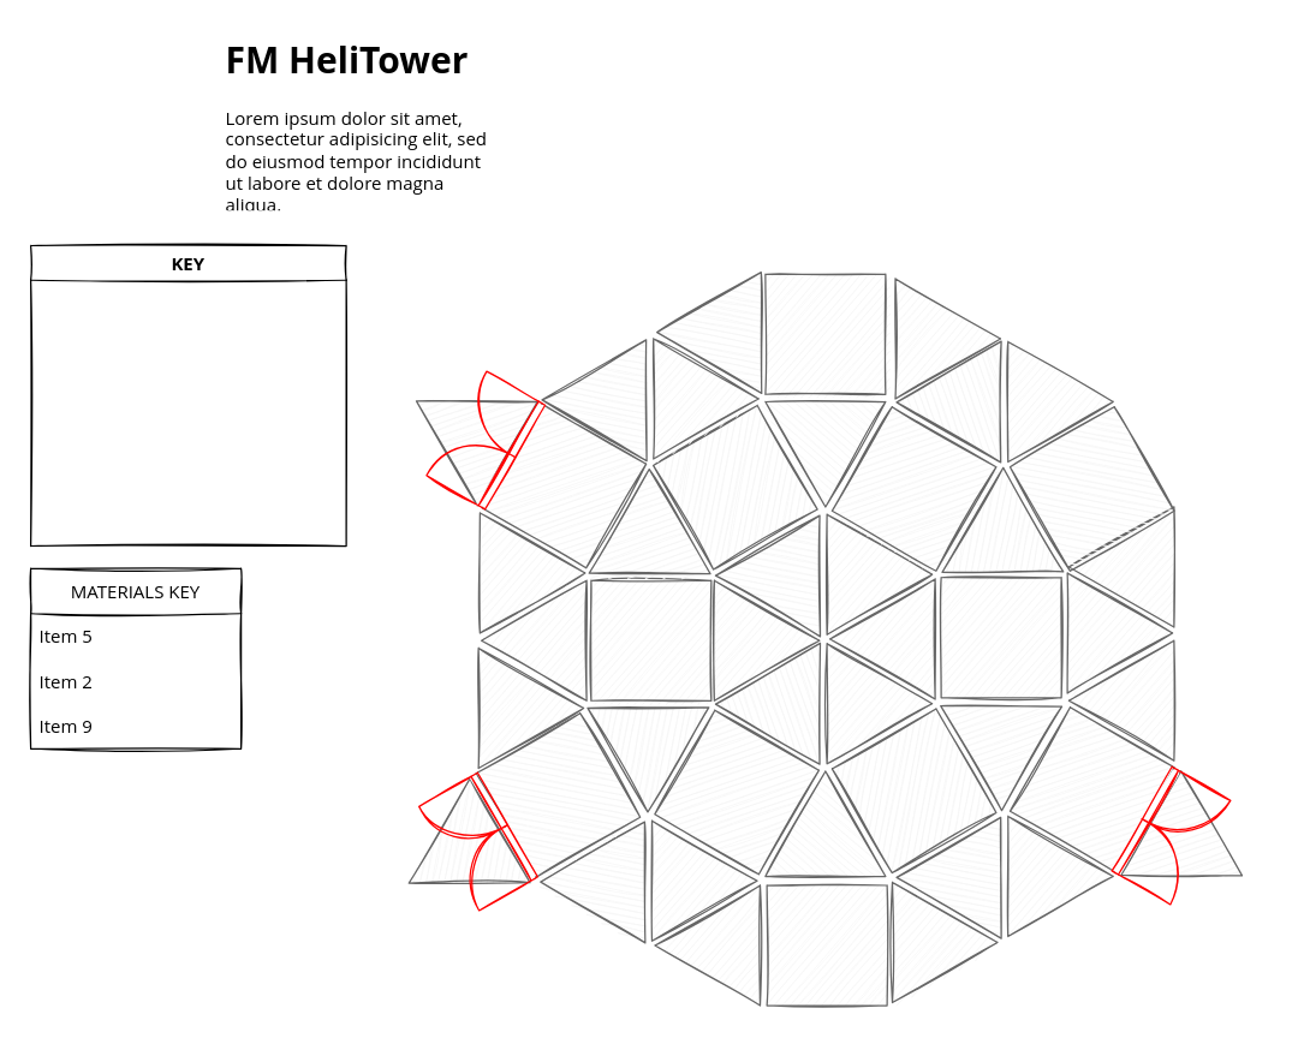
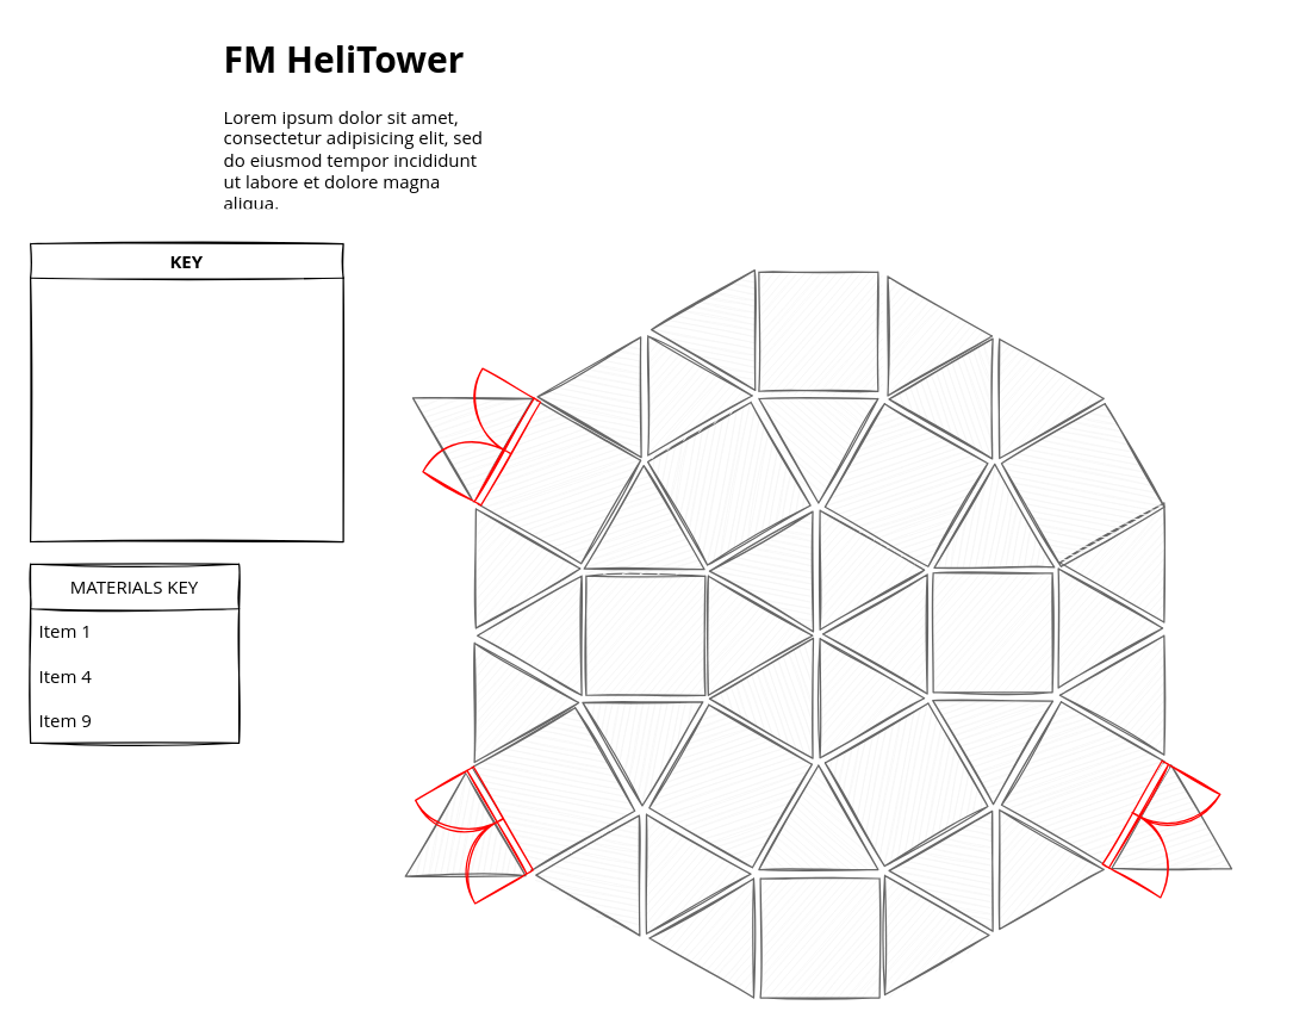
  <mxCell id="0" />
  <mxCell id="1" parent="0" />
  <mxCell id="2" value="" style="whiteSpace=wrap;html=1;aspect=fixed;sketch=1;fillColor=#f5f5f5;strokeColor=#666666;fontColor=#333333;" vertex="1" parent="1"><mxGeometry x="393" y="386" width="80" height="80" as="geometry" /></mxCell>
  <mxCell id="3" value="" style="triangle;whiteSpace=wrap;html=1;sketch=1;fillColor=#f5f5f5;fontColor=#333333;strokeColor=#666666;rotation=60;" vertex="1" parent="1"><mxGeometry x="493" y="353" width="70" height="80" as="geometry" /></mxCell>
  <mxCell id="4" value="" style="triangle;whiteSpace=wrap;html=1;sketch=1;fillColor=#f5f5f5;fontColor=#333333;strokeColor=#666666;rotation=0;" vertex="1" parent="1"><mxGeometry x="475" y="386" width="70" height="80" as="geometry" /></mxCell>
  <mxCell id="5" value="" style="triangle;whiteSpace=wrap;html=1;sketch=1;fillColor=#f5f5f5;fontColor=#333333;strokeColor=#666666;rotation=-60;" vertex="1" parent="1"><mxGeometry x="493" y="418" width="70" height="80" as="geometry" /></mxCell>
  <mxCell id="6" value="" style="triangle;whiteSpace=wrap;html=1;sketch=1;fillColor=#f5f5f5;fontColor=#333333;strokeColor=#666666;rotation=0;" vertex="1" parent="1"><mxGeometry x="550" y="428" width="70" height="80" as="geometry" /></mxCell>
  <mxCell id="7" value="" style="triangle;whiteSpace=wrap;html=1;sketch=1;fillColor=#f5f5f5;fontColor=#333333;strokeColor=#666666;rotation=0;" vertex="1" parent="1"><mxGeometry x="550" y="342" width="70" height="80" as="geometry" /></mxCell>
  <mxCell id="8" value="" style="triangle;whiteSpace=wrap;html=1;sketch=1;fillColor=#f5f5f5;fontColor=#333333;strokeColor=#666666;rotation=-180;" vertex="1" parent="1"><mxGeometry x="552" y="385" width="70" height="80" as="geometry" /></mxCell>
  <mxCell id="9" value="" style="whiteSpace=wrap;html=1;aspect=fixed;sketch=1;fillColor=#f5f5f5;strokeColor=#666666;fontColor=#333333;" vertex="1" parent="1"><mxGeometry x="626" y="384" width="80" height="80" as="geometry" /></mxCell>
  <mxCell id="10" value="" style="whiteSpace=wrap;html=1;aspect=fixed;sketch=1;fillColor=#f5f5f5;strokeColor=#666666;fontColor=#333333;rotation=30;" vertex="1" parent="1"><mxGeometry x="450" y="487" width="80" height="80" as="geometry" /></mxCell>
  <mxCell id="11" value="" style="whiteSpace=wrap;html=1;aspect=fixed;sketch=1;fillColor=#f5f5f5;strokeColor=#666666;fontColor=#333333;rotation=30;" vertex="1" parent="1"><mxGeometry x="568" y="285" width="80" height="80" as="geometry" /></mxCell>
  <mxCell id="12" value="" style="whiteSpace=wrap;html=1;aspect=fixed;sketch=1;fillColor=#f5f5f5;strokeColor=#666666;fontColor=#333333;rotation=-30;" vertex="1" parent="1"><mxGeometry x="568" y="486" width="80" height="80" as="geometry" /></mxCell>
  <mxCell id="13" value="" style="whiteSpace=wrap;html=1;aspect=fixed;sketch=1;fillColor=#f5f5f5;strokeColor=#666666;fontColor=#333333;rotation=-30;" vertex="1" parent="1"><mxGeometry x="449" y="284" width="80" height="80" as="geometry" /></mxCell>
  <mxCell id="14" value="" style="triangle;whiteSpace=wrap;html=1;sketch=1;fillColor=#f5f5f5;fontColor=#333333;strokeColor=#666666;rotation=-90;" vertex="1" parent="1"><mxGeometry x="514" y="508" width="70" height="80" as="geometry" /></mxCell>
  <mxCell id="15" value="" style="triangle;whiteSpace=wrap;html=1;sketch=1;fillColor=#f5f5f5;fontColor=#333333;strokeColor=#666666;rotation=90;" vertex="1" parent="1"><mxGeometry x="514" y="262" width="70" height="80" as="geometry" /></mxCell>
  <mxCell id="16" value="" style="triangle;whiteSpace=wrap;html=1;sketch=1;fillColor=#f5f5f5;fontColor=#333333;strokeColor=#666666;rotation=-150;" vertex="1" parent="1"><mxGeometry x="621" y="447" width="70" height="80" as="geometry" /></mxCell>
  <mxCell id="17" value="" style="triangle;whiteSpace=wrap;html=1;sketch=1;fillColor=#f5f5f5;fontColor=#333333;strokeColor=#666666;rotation=-30;" vertex="1" parent="1"><mxGeometry x="406" y="448" width="70" height="80" as="geometry" /></mxCell>
  <mxCell id="18" value="" style="triangle;whiteSpace=wrap;html=1;sketch=1;fillColor=#f5f5f5;fontColor=#333333;strokeColor=#666666;rotation=30;" vertex="1" parent="1"><mxGeometry x="407" y="324" width="70" height="80" as="geometry" /></mxCell>
  <mxCell id="19" value="" style="triangle;whiteSpace=wrap;html=1;sketch=1;fillColor=#f5f5f5;fontColor=#333333;strokeColor=#666666;rotation=150;" vertex="1" parent="1"><mxGeometry x="622" y="323" width="70" height="80" as="geometry" /></mxCell>
  <mxCell id="20" value="&lt;h1&gt;&lt;font face=&quot;Open Sans&quot;&gt;FM HeliTower&lt;/font&gt;&lt;/h1&gt;&lt;p&gt;&lt;font face=&quot;Open Sans&quot; data-font-src=&quot;https://fonts.googleapis.com/css?family=Open+Sans&quot;&gt;Lorem ipsum dolor sit amet, consectetur adipisicing elit, sed do eiusmod tempor incididunt ut labore et dolore magna aliqua.&lt;/font&gt;&lt;/p&gt;" style="text;html=1;strokeColor=none;fillColor=none;spacing=5;spacingTop=-20;whiteSpace=wrap;overflow=hidden;rounded=0;sketch=1;" vertex="1" parent="1"><mxGeometry x="145" y="20" width="190" height="120" as="geometry" /></mxCell>
  <mxCell id="21" value="" style="triangle;whiteSpace=wrap;html=1;sketch=1;fillColor=#f5f5f5;fontColor=#333333;strokeColor=#666666;rotation=0;" vertex="1" parent="1"><mxGeometry x="595.5" y="185" width="70" height="80" as="geometry" /></mxCell>
  <mxCell id="22" value="" style="triangle;whiteSpace=wrap;html=1;sketch=1;fillColor=#f5f5f5;fontColor=#333333;strokeColor=#666666;rotation=-60;" vertex="1" parent="1"><mxGeometry x="613.5" y="217" width="70" height="80" as="geometry" /></mxCell>
  <mxCell id="23" value="" style="triangle;whiteSpace=wrap;html=1;sketch=1;fillColor=#f5f5f5;fontColor=#333333;strokeColor=#666666;rotation=0;" vertex="1" parent="1"><mxGeometry x="670.5" y="227" width="70" height="80" as="geometry" /></mxCell>
  <mxCell id="24" value="" style="triangle;whiteSpace=wrap;html=1;sketch=1;fillColor=#f5f5f5;fontColor=#333333;strokeColor=#666666;rotation=60;" vertex="1" parent="1"><mxGeometry x="376.5" y="557" width="70" height="80" as="geometry" /></mxCell>
  <mxCell id="25" value="" style="triangle;whiteSpace=wrap;html=1;sketch=1;fillColor=#f5f5f5;fontColor=#333333;strokeColor=#666666;rotation=0;" vertex="1" parent="1"><mxGeometry x="433.5" y="546" width="70" height="80" as="geometry" /></mxCell>
  <mxCell id="26" value="" style="triangle;whiteSpace=wrap;html=1;sketch=1;fillColor=#f5f5f5;fontColor=#333333;strokeColor=#666666;rotation=-180;" vertex="1" parent="1"><mxGeometry x="435.5" y="589" width="70" height="80" as="geometry" /></mxCell>
  <mxCell id="27" value="" style="triangle;whiteSpace=wrap;html=1;sketch=1;fillColor=#f5f5f5;fontColor=#333333;strokeColor=#666666;rotation=0;" vertex="1" parent="1"><mxGeometry x="319" y="341" width="70" height="80" as="geometry" /></mxCell>
  <mxCell id="28" value="" style="triangle;whiteSpace=wrap;html=1;sketch=1;fillColor=#f5f5f5;fontColor=#333333;strokeColor=#666666;rotation=-180;" vertex="1" parent="1"><mxGeometry x="320" y="386" width="70" height="80" as="geometry" /></mxCell>
  <mxCell id="29" value="" style="triangle;whiteSpace=wrap;html=1;sketch=1;fillColor=#f5f5f5;fontColor=#333333;strokeColor=#666666;rotation=0;" vertex="1" parent="1"><mxGeometry x="318" y="431" width="70" height="80" as="geometry" /></mxCell>
  <mxCell id="30" value="" style="triangle;whiteSpace=wrap;html=1;sketch=1;fillColor=#f5f5f5;fontColor=#333333;strokeColor=#666666;rotation=0;" vertex="1" parent="1"><mxGeometry x="710" y="381" width="70" height="80" as="geometry" /></mxCell>
  <mxCell id="31" value="" style="triangle;whiteSpace=wrap;html=1;sketch=1;fillColor=#f5f5f5;fontColor=#333333;strokeColor=#666666;rotation=-180;" vertex="1" parent="1"><mxGeometry x="711" y="426" width="70" height="80" as="geometry" /></mxCell>
  <mxCell id="32" value="" style="triangle;whiteSpace=wrap;html=1;sketch=1;fillColor=#f5f5f5;fontColor=#333333;strokeColor=#666666;rotation=-180;" vertex="1" parent="1"><mxGeometry x="711" y="337" width="70" height="80" as="geometry" /></mxCell>
  <mxCell id="33" value="" style="triangle;whiteSpace=wrap;html=1;sketch=1;fillColor=#f5f5f5;fontColor=#333333;strokeColor=#666666;rotation=60;" vertex="1" parent="1"><mxGeometry x="377.5" y="236" width="70" height="80" as="geometry" /></mxCell>
  <mxCell id="34" value="" style="triangle;whiteSpace=wrap;html=1;sketch=1;fillColor=#f5f5f5;fontColor=#333333;strokeColor=#666666;rotation=0;" vertex="1" parent="1"><mxGeometry x="434.5" y="225" width="70" height="80" as="geometry" /></mxCell>
  <mxCell id="35" value="" style="triangle;whiteSpace=wrap;html=1;sketch=1;fillColor=#f5f5f5;fontColor=#333333;strokeColor=#666666;rotation=60;" vertex="1" parent="1"><mxGeometry x="613.5" y="554" width="70" height="80" as="geometry" /></mxCell>
  <mxCell id="36" value="" style="triangle;whiteSpace=wrap;html=1;sketch=1;fillColor=#f5f5f5;fontColor=#333333;strokeColor=#666666;rotation=0;" vertex="1" parent="1"><mxGeometry x="670.5" y="543" width="70" height="80" as="geometry" /></mxCell>
  <mxCell id="37" value="" style="triangle;whiteSpace=wrap;html=1;sketch=1;fillColor=#f5f5f5;fontColor=#333333;strokeColor=#666666;rotation=0;" vertex="1" parent="1"><mxGeometry x="593.5" y="587" width="70" height="80" as="geometry" /></mxCell>
  <mxCell id="38" value="" style="triangle;whiteSpace=wrap;html=1;sketch=1;fillColor=#f5f5f5;fontColor=#333333;strokeColor=#666666;rotation=60;" vertex="1" parent="1"><mxGeometry x="454" y="191" width="70" height="80" as="geometry" /></mxCell>
  <mxCell id="39" value="" style="whiteSpace=wrap;html=1;aspect=fixed;sketch=1;fillColor=#f5f5f5;strokeColor=#666666;fontColor=#333333;rotation=0;" vertex="1" parent="1"><mxGeometry x="510" y="589" width="80" height="80" as="geometry" /></mxCell>
  <mxCell id="40" value="" style="whiteSpace=wrap;html=1;aspect=fixed;sketch=1;fillColor=#f5f5f5;strokeColor=#666666;fontColor=#333333;rotation=0;" vertex="1" parent="1"><mxGeometry x="509" y="182" width="80" height="80" as="geometry" /></mxCell>
  <mxCell id="41" value="" style="whiteSpace=wrap;html=1;aspect=fixed;sketch=1;fillColor=#f5f5f5;strokeColor=#666666;fontColor=#333333;rotation=30;" vertex="1" parent="1"><mxGeometry x="335" y="283" width="80" height="80" as="geometry" /></mxCell>
  <mxCell id="42" value="" style="whiteSpace=wrap;html=1;aspect=fixed;sketch=1;fillColor=#f5f5f5;strokeColor=#666666;fontColor=#333333;rotation=30;" vertex="1" parent="1"><mxGeometry x="686.5" y="485" width="80" height="80" as="geometry" /></mxCell>
  <mxCell id="43" value="" style="whiteSpace=wrap;html=1;aspect=fixed;sketch=1;fillColor=#f5f5f5;strokeColor=#666666;fontColor=#333333;rotation=60;" vertex="1" parent="1"><mxGeometry x="331" y="489" width="80" height="80" as="geometry" /></mxCell>
  <mxCell id="44" value="" style="whiteSpace=wrap;html=1;aspect=fixed;sketch=1;fillColor=#f5f5f5;strokeColor=#666666;fontColor=#333333;rotation=60;" vertex="1" parent="1"><mxGeometry x="686.5" y="285" width="80" height="80" as="geometry" /></mxCell>
  <mxCell id="45" value="MATERIALS KEY" style="swimlane;fontStyle=0;childLayout=stackLayout;horizontal=1;startSize=30;horizontalStack=0;resizeParent=1;resizeParentMax=0;resizeLast=0;collapsible=1;marginBottom=0;sketch=1;fontFamily=Open Sans;fontSource=https%3A%2F%2Ffonts.googleapis.com%2Fcss%3Ffamily%3DOpen%2BSans;" vertex="1" parent="1"><mxGeometry x="20" y="378" width="140" height="120" as="geometry" /></mxCell>
- <mxCell id="46" value="Item 5" style="text;strokeColor=none;fillColor=none;align=left;verticalAlign=middle;spacingLeft=4;spacingRight=4;overflow=hidden;points=[[0,0.5],[1,0.5]];portConstraint=eastwest;rotatable=0;sketch=1;fontFamily=Open Sans;fontSource=https%3A%2F%2Ffonts.googleapis.com%2Fcss%3Ffamily%3DOpen%2BSans;" vertex="1" parent="45"><mxGeometry y="30" width="140" height="30" as="geometry" /></mxCell>
- <mxCell id="47" value="Item 2" style="text;strokeColor=none;fillColor=none;align=left;verticalAlign=middle;spacingLeft=4;spacingRight=4;overflow=hidden;points=[[0,0.5],[1,0.5]];portConstraint=eastwest;rotatable=0;sketch=1;fontFamily=Open Sans;fontSource=https%3A%2F%2Ffonts.googleapis.com%2Fcss%3Ffamily%3DOpen%2BSans;" vertex="1" parent="45"><mxGeometry y="60" width="140" height="30" as="geometry" /></mxCell>
+ <mxCell id="46" value="Item 1" style="text;strokeColor=none;fillColor=none;align=left;verticalAlign=middle;spacingLeft=4;spacingRight=4;overflow=hidden;points=[[0,0.5],[1,0.5]];portConstraint=eastwest;rotatable=0;sketch=1;fontFamily=Open Sans;fontSource=https%3A%2F%2Ffonts.googleapis.com%2Fcss%3Ffamily%3DOpen%2BSans;" vertex="1" parent="45"><mxGeometry y="30" width="140" height="30" as="geometry" /></mxCell>
+ <mxCell id="47" value="Item 4" style="text;strokeColor=none;fillColor=none;align=left;verticalAlign=middle;spacingLeft=4;spacingRight=4;overflow=hidden;points=[[0,0.5],[1,0.5]];portConstraint=eastwest;rotatable=0;sketch=1;fontFamily=Open Sans;fontSource=https%3A%2F%2Ffonts.googleapis.com%2Fcss%3Ffamily%3DOpen%2BSans;" vertex="1" parent="45"><mxGeometry y="60" width="140" height="30" as="geometry" /></mxCell>
  <mxCell id="48" value="Item 9" style="text;strokeColor=none;fillColor=none;align=left;verticalAlign=middle;spacingLeft=4;spacingRight=4;overflow=hidden;points=[[0,0.5],[1,0.5]];portConstraint=eastwest;rotatable=0;sketch=1;fontFamily=Open Sans;fontSource=https%3A%2F%2Ffonts.googleapis.com%2Fcss%3Ffamily%3DOpen%2BSans;" vertex="1" parent="45"><mxGeometry y="90" width="140" height="30" as="geometry" /></mxCell>
  <mxCell id="49" value="KEY" style="swimlane;sketch=1;fontFamily=Open Sans;fontSource=https%3A%2F%2Ffonts.googleapis.com%2Fcss%3Ffamily%3DOpen%2BSans;" vertex="1" parent="1"><mxGeometry x="20" y="163" width="210" height="200" as="geometry" /></mxCell>
  <mxCell id="50" value="" style="group" vertex="1" connectable="0" parent="1"><mxGeometry x="251.689" y="513.984" width="105.714" height="108.157" as="geometry" /></mxCell>
  <mxCell id="51" value="" style="triangle;whiteSpace=wrap;html=1;sketch=1;fillColor=#f5f5f5;fontColor=#333333;strokeColor=#666666;rotation=-210;" vertex="1" parent="50"><mxGeometry x="15.311" y="16.016" width="70" height="80" as="geometry" /></mxCell>
  <mxCell id="52" value="" style="verticalLabelPosition=bottom;html=1;verticalAlign=top;align=center;shape=mxgraph.floorplan.doorDouble;aspect=fixed;sketch=1;fontFamily=Open Sans;fontSource=https%3A%2F%2Ffonts.googleapis.com%2Fcss%3Ffamily%3DOpen%2BSans;strokeColor=#FF0000;rotation=60;" vertex="1" parent="50"><mxGeometry x="27.311" y="24.016" width="80" height="42.5" as="geometry" /></mxCell>
  <mxCell id="53" value="" style="group;rotation=60;" vertex="1" connectable="0" parent="1"><mxGeometry x="256.999" y="231.004" width="105.714" height="108.157" as="geometry" /></mxCell>
  <mxCell id="54" value="" style="triangle;whiteSpace=wrap;html=1;sketch=1;fillColor=#f5f5f5;fontColor=#333333;strokeColor=#666666;rotation=-150;" vertex="1" parent="53"><mxGeometry x="15" y="13" width="70" height="80" as="geometry" /></mxCell>
  <mxCell id="55" value="" style="verticalLabelPosition=bottom;html=1;verticalAlign=top;align=center;shape=mxgraph.floorplan.doorDouble;aspect=fixed;sketch=1;fontFamily=Open Sans;fontSource=https%3A%2F%2Ffonts.googleapis.com%2Fcss%3Ffamily%3DOpen%2BSans;strokeColor=#FF0000;rotation=120;" vertex="1" parent="53"><mxGeometry x="27" y="41" width="80" height="42.5" as="geometry" /></mxCell>
  <mxCell id="56" value="" style="group;rotation=-120;" vertex="1" connectable="0" parent="1"><mxGeometry x="739.999" y="510.004" width="105.714" height="108.157" as="geometry" /></mxCell>
  <mxCell id="57" value="" style="triangle;whiteSpace=wrap;html=1;sketch=1;fillColor=#f5f5f5;fontColor=#333333;strokeColor=#666666;rotation=-330;" vertex="1" parent="56"><mxGeometry x="21" y="15" width="70" height="80" as="geometry" /></mxCell>
  <mxCell id="58" value="" style="verticalLabelPosition=bottom;html=1;verticalAlign=top;align=center;shape=mxgraph.floorplan.doorDouble;aspect=fixed;sketch=1;fontFamily=Open Sans;fontSource=https%3A%2F%2Ffonts.googleapis.com%2Fcss%3Ffamily%3DOpen%2BSans;strokeColor=#FF0000;rotation=-60;" vertex="1" parent="56"><mxGeometry x="-2" y="24" width="80" height="42.5" as="geometry" /></mxCell>
